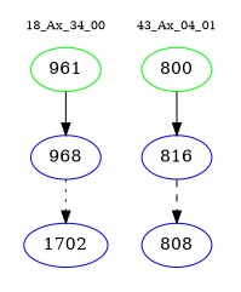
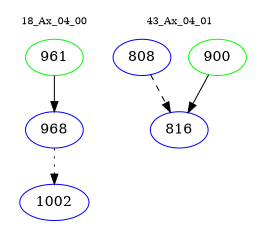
  digraph {
    node [color=blue]
    edge [color=black style=solid]
    n1 [color=green label=961]
    n2 [label=968]
-   n3 [label=1702]
-   n4 [color=green label=800]
+   n3 [label=1002]
+   n4 [color=green label=900]
    n5 [label=808]
    n6 [label=816]
    subgraph cluster_1 {
      color=white
      fontsize=10
-     label="18_Ax_34_00"
+     label="18_Ax_04_00"
      n1
      n2
      n3
    }
    subgraph cluster_2 {
      color=white
      fontsize=10
      label="43_Ax_04_01"
      n4
      n5
      n6
    }
    n1 -> n2
    n2 -> n3 [style=dotted]
    n4 -> n6
-   n6 -> n5 [style=dashed]
+   n5 -> n6 [style=dashed]
  }
